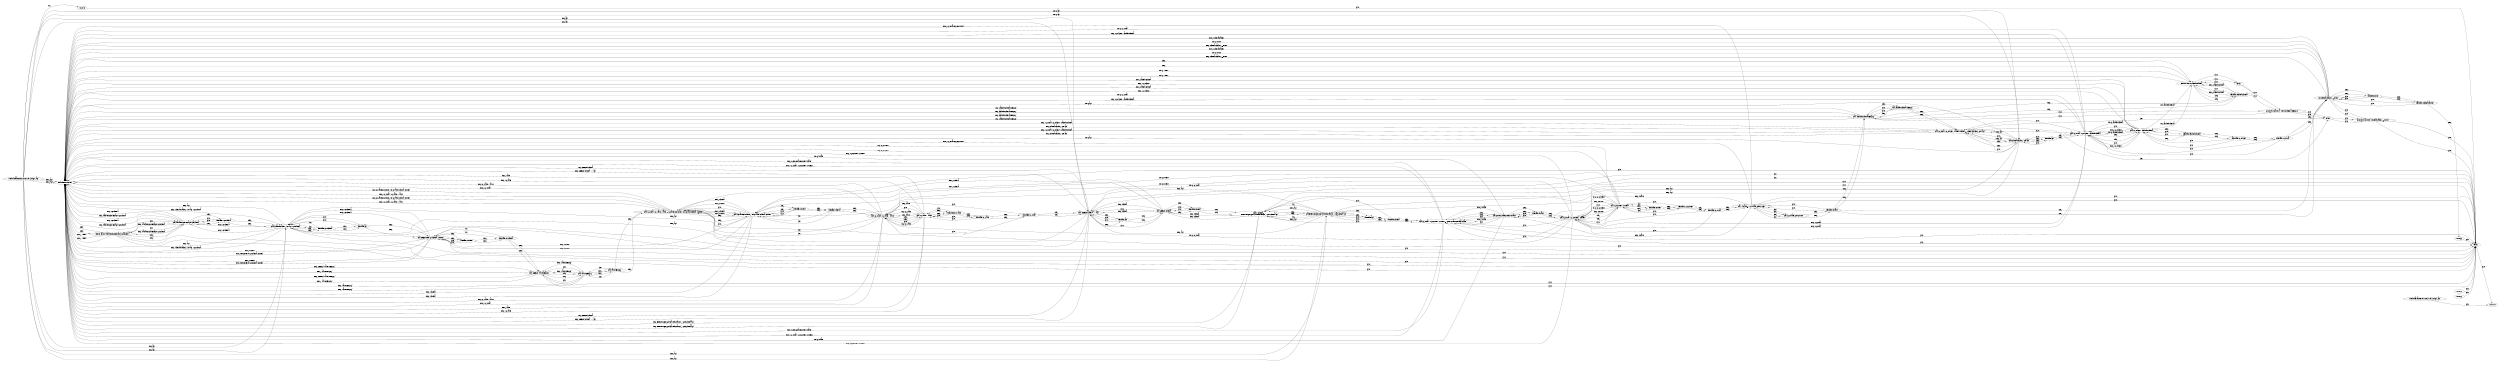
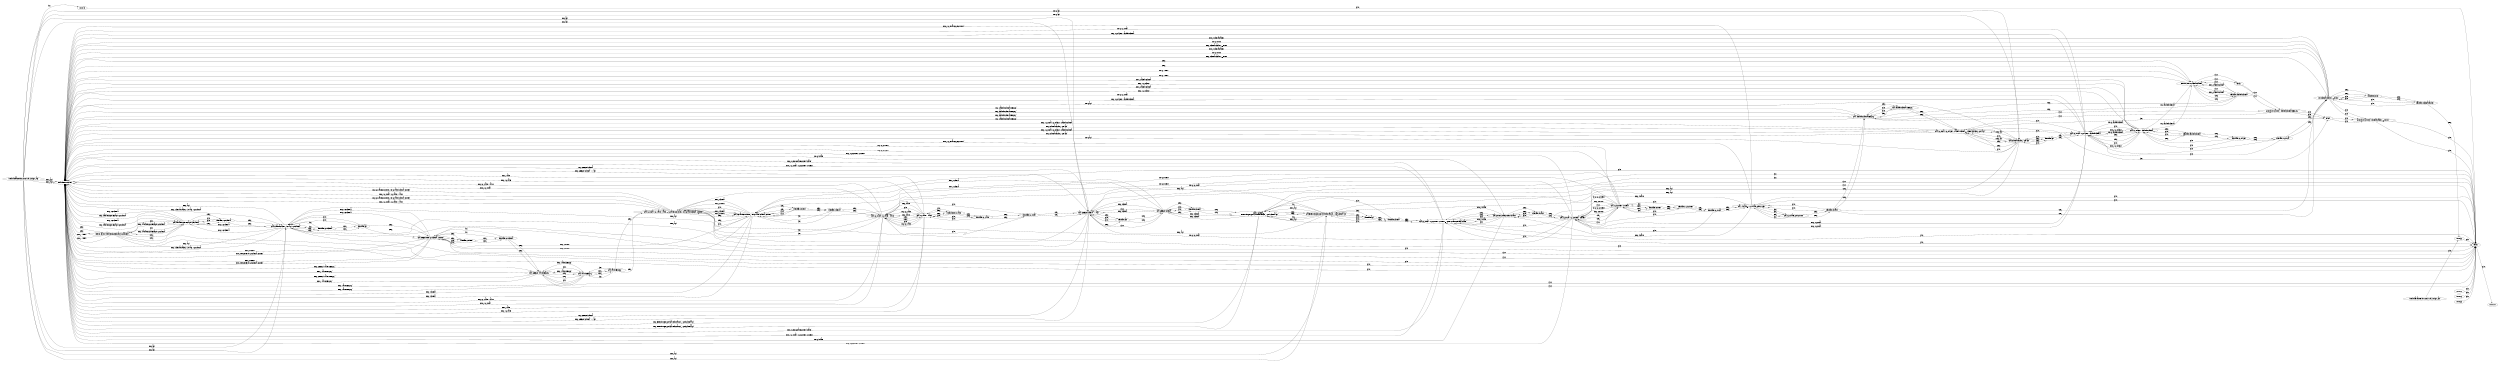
  digraph {
    rankdir=LR
    n1 [label="(MethodReturn,RET)"]
    n2 [label="(Return,return handle_scope.Escape(v8_schema);)"]
    n3 [label="(Return,return cached_schema;)"]
    n4 [label="(Block,)"]
    n5 [label="(Call,handle_scope.Escape(v8_schema))"]
    n6 [label="(Block,)"]
    n7 [label="(Identifier,cached_schema)"]
    n8 [label="(MethodParameterIn,const std::string& api)"]
    n9 [label="(Call,ExtensionAPI::GetSharedInstance()->GetSchema(api))"]
    n10 [label="(Call,CHECK(schema) << api)"]
    n11 [label="(Call,schema_cache_->Set(api, v8_schema))"]
    n12 [label="(Call,schema_cache_->Get(api))"]
    1000145
    n14 [label="(Call,* schema =\n      ExtensionAPI::GetSharedInstance()->GetSchema(api))"]
    n15 [label="(Identifier,api)"]
    n16 [label="(Identifier,api)"]
    n17 [label="(Identifier,v8_schema)"]
    n18 [label="(Call,v8::Local<v8::Object> cached_schema = schema_cache_->Get(api))"]
    n19 [label="(Identifier,api)"]
    n20 [label="(MethodParameterOut,const std::string& api)"]
    1000100
    n22 [label="(Call,* isolate = v8::Isolate::GetCurrent())"]
    n23 [label="(Call,v8::Isolate::GetCurrent())"]
    n24 [label="(Call,GetOrCreateContext(isolate))"]
    n25 [label="(Identifier,isolate)"]
    n26 [label="(Call,v8::Local<v8::Context> context = GetOrCreateContext(isolate))"]
    n27 [label="(Identifier,isolate)"]
    n28 [label="(Set,schema_cache_ != NULL)"]
    n29 [label="(Call,!cached_schema.IsEmpty())"]
    n30 [label="(ControlStructure,if (schema_cache_ != NULL))"]
    n31 [label="(Identifier,NULL)"]
-   n32 [label="(ControlStructure,if (!return_schema.IsEmpty()))"]
+   n32 [label="(ControlStructure,if (!cached_schema.IsEmpty()))"]
    n33 [label="(Call,cached_schema.IsEmpty())"]
    n34 [label="(Call,v8::Context> context)"]
    n35 [label="(Call,v8::Local<v8::Context> context)"]
    n36 [label="(Identifier,context)"]
    n37 [label="(Call,v8_value_converter->ToV8Value(schema, context))"]
    n38 [label="(Call,v8::Local<v8::Value> value)"]
    n39 [label="(Identifier,v8::Context)"]
    n40 [label="(Call,v8::Local<v8::Value> value = v8_value_converter->ToV8Value(schema, context))"]
    n41 [label="(Identifier,context)"]
    n42 [label="(Call,DeepFreeze(v8_schema, context))"]
    n43 [label="(Identifier,v8::Local)"]
    n44 [label="(Call,v8::Value> value)"]
    n45 [label="(Call,CHECK(schema))"]
    n46 [label="(Identifier,schema)"]
    n47 [label="(Identifier,schema)"]
    n48 [label="(Identifier,schema_cache_)"]
    1000136
    n50 [label="(Block,)"]
    n51 [label="(MethodReturn,value)"]
    n52 [label="(Identifier,v8::Value)"]
    n53 [label="(Identifier,v8::Local)"]
    n54 [label="(Identifier,schema)"]
    n55 [label="(Identifier,context)"]
    n56 [label="(Call,value.IsEmpty())"]
    n57 [label="(Call,!value.IsEmpty())"]
    n58 [label="(Call,CHECK(!value.IsEmpty()))"]
    n59 [label="(Identifier,v8_schema)"]
    n60 [label="(Identifier,api)"]
    n61 [label="(Identifier,v8_schema)"]
    n62 [label="(Call,v8::Object> cached_schema)"]
    n63 [label="(Identifier,cached_schema)"]
    n64 [label="(Call,v8::Local<v8::Object> cached_schema)"]
    n65 [label="(Identifier,v8::Object)"]
    n66 [label="(Identifier,v8::Local)"]
    1000122
    1000126
+   1000135
    n1 -> n2 [label="CFG: "]
    n1 -> n2 [label="CFG: "]
    n1 -> n3 [label="CFG: "]
    n1 -> n3 [label="CFG: "]
    n2 -> n1 [label="DDG: <RET>"]
    n2 -> n1 [label="DDG: <RET>"]
    n2 -> n4 [label="AST: "]
    n2 -> n4 [label="AST: "]
    n2 -> n5 [label="CFG: "]
    n2 -> n5 [label="CFG: "]
    n3 -> n1 [label="DDG: <RET>"]
    n3 -> n1 [label="DDG: <RET>"]
    n3 -> n6 [label="AST: "]
    n3 -> n6 [label="AST: "]
    n3 -> n7 [label="CFG: "]
    n3 -> n7 [label="CFG: "]
    n4 -> 1000100 [label="AST: "]
    n5 -> n1 [label="DDG: v8_schema"]
    n5 -> n1 [label="DDG: handle_scope.Escape(v8_schema)"]
    n5 -> n1 [label="DDG: v8_schema"]
    n5 -> n1 [label="DDG: handle_scope.Escape(v8_schema)"]
    n5 -> n2 [label="AST: "]
    n5 -> n2 [label="DDG: handle_scope.Escape(v8_schema)"]
    n5 -> n2 [label="AST: "]
    n5 -> n2 [label="DDG: handle_scope.Escape(v8_schema)"]
    n5 -> n61 [label="CFG: "]
    n5 -> n61 [label="CFG: "]
    n6 -> n32 [label="AST: "]
    n6 -> n32 [label="AST: "]
    n7 -> n3 [label="AST: "]
    n7 -> n3 [label="DDG: cached_schema"]
    n7 -> n3 [label="AST: "]
    n7 -> n3 [label="DDG: cached_schema"]
    n7 -> n29 [label="CFG: "]
    n7 -> n29 [label="CFG: "]
    n8 -> n1 [label="DDG: api"]
    n8 -> n1 [label="DDG: api"]
    n8 -> n9 [label="DDG: api"]
    n8 -> n9 [label="DDG: api"]
    n8 -> n10 [label="DDG: api"]
    n8 -> n10 [label="DDG: api"]
    n8 -> n11 [label="DDG: api"]
    n8 -> n11 [label="DDG: api"]
    n8 -> n12 [label="DDG: api"]
    n8 -> n12 [label="DDG: api"]
    n8 -> 1000145 [label="AST: "]
    n9 -> n10 [label="DDG: api"]
    n9 -> n10 [label="DDG: api"]
    n9 -> n14 [label="AST: "]
    n9 -> n14 [label="DDG: api"]
    n9 -> n14 [label="AST: "]
    n9 -> n14 [label="DDG: api"]
    n9 -> n15 [label="CFG: "]
    n9 -> n15 [label="CFG: "]
    n10 -> n1 [label="DDG: CHECK(schema)"]
    n10 -> n1 [label="DDG: CHECK(schema) << api"]
    n10 -> n1 [label="DDG: CHECK(schema)"]
    n10 -> n1 [label="DDG: CHECK(schema) << api"]
    n10 -> n4 [label="AST: "]
    n10 -> n4 [label="AST: "]
    n10 -> n11 [label="DDG: api"]
    n10 -> n11 [label="DDG: api"]
    n10 -> n16 [label="CFG: "]
    n10 -> n16 [label="CFG: "]
    n11 -> n1 [label="DDG: api"]
    n11 -> n1 [label="DDG: schema_cache_->Set(api, v8_schema)"]
    n11 -> n1 [label="DDG: api"]
    n11 -> n1 [label="DDG: schema_cache_->Set(api, v8_schema)"]
    n11 -> n4 [label="AST: "]
    n11 -> n4 [label="AST: "]
    n11 -> n5 [label="DDG: v8_schema"]
    n11 -> n5 [label="DDG: v8_schema"]
    n11 -> n17 [label="CFG: "]
    n11 -> n17 [label="CFG: "]
    n12 -> n1 [label="DDG: api"]
    n12 -> n1 [label="DDG: api"]
    n12 -> n9 [label="DDG: api"]
    n12 -> n9 [label="DDG: api"]
    n12 -> n18 [label="AST: "]
    n12 -> n18 [label="DDG: api"]
    n12 -> n18 [label="AST: "]
    n12 -> n18 [label="DDG: api"]
    n12 -> n19 [label="CFG: "]
    n12 -> n19 [label="CFG: "]
    1000145 -> n4 [label="AST: "]
    n14 -> n1 [label="DDG: ExtensionAPI::GetSharedInstance()->GetSchema(api)"]
    n14 -> n1 [label="DDG: ExtensionAPI::GetSharedInstance()->GetSchema(api)"]
    n14 -> n4 [label="AST: "]
    n14 -> n4 [label="AST: "]
    n14 -> n9 [label="CFG: "]
    n14 -> n9 [label="CFG: "]
    n14 -> n45 [label="DDG: schema"]
    n14 -> n45 [label="DDG: schema"]
    n15 -> n9 [label="AST: "]
    n15 -> n9 [label="AST: "]
    n15 -> n47 [label="CFG: "]
    n15 -> n47 [label="CFG: "]
    n16 -> n10 [label="AST: "]
    n16 -> n10 [label="AST: "]
    n16 -> n45 [label="CFG: "]
    n16 -> n45 [label="CFG: "]
    n17 -> n11 [label="AST: "]
    n17 -> n11 [label="AST: "]
    n17 -> n60 [label="CFG: "]
    n17 -> n60 [label="CFG: "]
    n18 -> n1 [label="DDG: schema_cache_->Get(api)"]
    n18 -> n1 [label="DDG: v8::Local<v8::Object> cached_schema"]
    n18 -> n1 [label="DDG: schema_cache_->Get(api)"]
    n18 -> n1 [label="DDG: v8::Local<v8::Object> cached_schema"]
    n18 -> n12 [label="CFG: "]
    n18 -> n12 [label="CFG: "]
    n18 -> n50 [label="AST: "]
    n18 -> n50 [label="AST: "]
    n19 -> n12 [label="AST: "]
    n19 -> n12 [label="AST: "]
    n19 -> n64 [label="CFG: "]
    n19 -> n64 [label="CFG: "]
-   n20 -> 1000100 [label="AST: "]
+   n20 -> 1000136 [label="AST: "]
    n22 -> n1 [label="DDG: v8::Isolate::GetCurrent()"]
    n22 -> n1 [label="DDG: v8::Isolate::GetCurrent()"]
    n22 -> n4 [label="AST: "]
    n22 -> n4 [label="AST: "]
    n22 -> n23 [label="CFG: "]
    n22 -> n23 [label="CFG: "]
    n22 -> n24 [label="DDG: isolate"]
    n22 -> n24 [label="DDG: isolate"]
    n23 -> n22 [label="AST: "]
    n23 -> n22 [label="AST: "]
    n23 -> n25 [label="CFG: "]
    n23 -> n25 [label="CFG: "]
    n24 -> n1 [label="DDG: isolate"]
    n24 -> n1 [label="DDG: isolate"]
    n24 -> n26 [label="AST: "]
    n24 -> n26 [label="DDG: isolate"]
    n24 -> n26 [label="AST: "]
    n24 -> n26 [label="DDG: isolate"]
    n24 -> n27 [label="CFG: "]
    n24 -> n27 [label="CFG: "]
    n25 -> n22 [label="AST: "]
    n25 -> n22 [label="AST: "]
    n25 -> n28 [label="CFG: "]
    n25 -> n28 [label="CFG: "]
    n25 -> n29 [label="CFG: "]
    n25 -> n29 [label="CFG: "]
    n26 -> n1 [label="DDG: GetOrCreateContext(isolate)"]
    n26 -> n1 [label="DDG: v8::Local<v8::Context> context"]
    n26 -> n1 [label="DDG: GetOrCreateContext(isolate)"]
    n26 -> n1 [label="DDG: v8::Local<v8::Context> context"]
    n26 -> n4 [label="AST: "]
    n26 -> n4 [label="AST: "]
    n26 -> n24 [label="CFG: "]
    n26 -> n24 [label="CFG: "]
    n27 -> n24 [label="AST: "]
    n27 -> n24 [label="AST: "]
    n27 -> n35 [label="CFG: "]
    n27 -> n35 [label="CFG: "]
    n28 -> n1 [label="DDG: schema_cache_ != NULL"]
    n28 -> n1 [label="DDG: schema_cache_"]
    n28 -> n1 [label="DDG: NULL"]
    n28 -> n1 [label="DDG: schema_cache_ != NULL"]
    n28 -> n1 [label="DDG: schema_cache_"]
    n28 -> n1 [label="DDG: NULL"]
    n28 -> n30 [label="AST: "]
    n28 -> n30 [label="AST: "]
    n28 -> n31 [label="CFG: "]
    n28 -> n31 [label="CFG: "]
    n29 -> n1 [label="DDG: !cached_schema.IsEmpty()"]
    n29 -> n1 [label="DDG: cached_schema.IsEmpty()"]
    n29 -> n1 [label="DDG: !cached_schema.IsEmpty()"]
    n29 -> n1 [label="DDG: cached_schema.IsEmpty()"]
    n29 -> n32 [label="AST: "]
    n29 -> n32 [label="AST: "]
    n29 -> n33 [label="CFG: "]
    n29 -> n33 [label="CFG: "]
    n30 -> n4 [label="AST: "]
    n30 -> n4 [label="AST: "]
    n31 -> n28 [label="AST: "]
    n31 -> n28 [label="AST: "]
    n31 -> n48 [label="CFG: "]
    n31 -> n48 [label="CFG: "]
    n32 -> n50 [label="AST: "]
    n32 -> n50 [label="AST: "]
    n33 -> n18 [label="CFG: "]
    n33 -> n18 [label="CFG: "]
    n33 -> n29 [label="AST: "]
    n33 -> n29 [label="AST: "]
    n34 -> n1 [label="DDG: v8::Context"]
    n34 -> n1 [label="DDG: v8::Context"]
    n34 -> n35 [label="AST: "]
    n34 -> n35 [label="DDG: v8::Context"]
    n34 -> n35 [label="DDG: context"]
    n34 -> n35 [label="AST: "]
    n34 -> n35 [label="DDG: v8::Context"]
    n34 -> n35 [label="DDG: context"]
    n34 -> n36 [label="CFG: "]
    n34 -> n36 [label="CFG: "]
    n34 -> n37 [label="DDG: context"]
    n34 -> n37 [label="DDG: context"]
    n35 -> n1 [label="DDG: v8::Context> context"]
    n35 -> n1 [label="DDG: v8::Context> context"]
    n35 -> n26 [label="AST: "]
    n35 -> n26 [label="AST: "]
    n35 -> n34 [label="CFG: "]
    n35 -> n34 [label="CFG: "]
    n35 -> n38 [label="DDG: v8::Local"]
    n35 -> n38 [label="DDG: v8::Local"]
    n36 -> n34 [label="AST: "]
    n36 -> n34 [label="AST: "]
    n36 -> n39 [label="CFG: "]
    n36 -> n39 [label="CFG: "]
    n37 -> n1 [label="DDG: schema"]
    n37 -> n1 [label="DDG: schema"]
    n37 -> n40 [label="AST: "]
    n37 -> n40 [label="DDG: schema"]
    n37 -> n40 [label="DDG: context"]
    n37 -> n40 [label="AST: "]
    n37 -> n40 [label="DDG: schema"]
    n37 -> n40 [label="DDG: context"]
    n37 -> n41 [label="CFG: "]
    n37 -> n41 [label="CFG: "]
    n37 -> n42 [label="DDG: context"]
    n37 -> n42 [label="DDG: context"]
    n38 -> n1 [label="DDG: v8::Value> value"]
    n38 -> n1 [label="DDG: v8::Local"]
    n38 -> n1 [label="DDG: v8::Value> value"]
    n38 -> n1 [label="DDG: v8::Local"]
    n38 -> n40 [label="AST: "]
    n38 -> n40 [label="AST: "]
    n38 -> n44 [label="CFG: "]
    n38 -> n44 [label="CFG: "]
    n39 -> n34 [label="AST: "]
    n39 -> n34 [label="AST: "]
    n39 -> n43 [label="CFG: "]
    n39 -> n43 [label="CFG: "]
    n40 -> n1 [label="DDG: v8_value_converter->ToV8Value(schema, context)"]
    n40 -> n1 [label="DDG: v8::Local<v8::Value> value"]
    n40 -> n1 [label="DDG: v8_value_converter->ToV8Value(schema, context)"]
    n40 -> n1 [label="DDG: v8::Local<v8::Value> value"]
    n40 -> n4 [label="AST: "]
    n40 -> n4 [label="AST: "]
    n40 -> n37 [label="CFG: "]
    n40 -> n37 [label="CFG: "]
    n41 -> n37 [label="AST: "]
    n41 -> n37 [label="AST: "]
    n41 -> n54 [label="CFG: "]
    n41 -> n54 [label="CFG: "]
    n42 -> n1 [label="DDG: context"]
    n42 -> n1 [label="DDG: DeepFreeze(v8_schema, context)"]
    n42 -> n1 [label="DDG: context"]
    n42 -> n1 [label="DDG: DeepFreeze(v8_schema, context)"]
    n42 -> n4 [label="AST: "]
    n42 -> n4 [label="AST: "]
    n42 -> n11 [label="DDG: v8_schema"]
    n42 -> n11 [label="DDG: v8_schema"]
    n42 -> n55 [label="CFG: "]
    n42 -> n55 [label="CFG: "]
    n43 -> n22 [label="CFG: "]
    n43 -> n22 [label="CFG: "]
    n43 -> n35 [label="AST: "]
    n43 -> n35 [label="AST: "]
    n44 -> n1 [label="DDG: value"]
    n44 -> n1 [label="DDG: v8::Value"]
    n44 -> n1 [label="DDG: value"]
    n44 -> n1 [label="DDG: v8::Value"]
    n44 -> n38 [label="AST: "]
    n44 -> n38 [label="DDG: v8::Value"]
    n44 -> n38 [label="DDG: value"]
    n44 -> n38 [label="AST: "]
    n44 -> n38 [label="DDG: v8::Value"]
    n44 -> n38 [label="DDG: value"]
    n44 -> n51 [label="CFG: "]
    n44 -> n51 [label="CFG: "]
    n45 -> n10 [label="AST: "]
    n45 -> n10 [label="DDG: schema"]
    n45 -> n10 [label="AST: "]
    n45 -> n10 [label="DDG: schema"]
    n45 -> n37 [label="DDG: schema"]
    n45 -> n37 [label="DDG: schema"]
    n45 -> n46 [label="CFG: "]
    n45 -> n46 [label="CFG: "]
    n46 -> n14 [label="CFG: "]
    n46 -> n14 [label="CFG: "]
    n46 -> n45 [label="AST: "]
    n46 -> n45 [label="AST: "]
    n47 -> n14 [label="AST: "]
    n47 -> n14 [label="AST: "]
    n47 -> n26 [label="CFG: "]
    n47 -> n26 [label="CFG: "]
    n48 -> n28 [label="AST: "]
    n48 -> n28 [label="AST: "]
    n48 -> 1000136 [label="CFG: "]
    1000136 -> n4 [label="AST: "]
    n50 -> n30 [label="AST: "]
    n50 -> n30 [label="AST: "]
    n51 -> n44 [label="AST: "]
    n51 -> n44 [label="AST: "]
    n51 -> n52 [label="CFG: "]
    n51 -> n52 [label="CFG: "]
    n52 -> n44 [label="AST: "]
    n52 -> n44 [label="AST: "]
    n52 -> n53 [label="CFG: "]
    n52 -> n53 [label="CFG: "]
    n53 -> n10 [label="CFG: "]
    n53 -> n10 [label="CFG: "]
    n53 -> n38 [label="AST: "]
    n53 -> n38 [label="AST: "]
    n54 -> n37 [label="AST: "]
    n54 -> n37 [label="AST: "]
    n54 -> n38 [label="CFG: "]
    n54 -> n38 [label="CFG: "]
    n55 -> n42 [label="AST: "]
    n55 -> n42 [label="AST: "]
    n55 -> n59 [label="CFG: "]
    n55 -> n59 [label="CFG: "]
    n56 -> n40 [label="CFG: "]
    n56 -> n40 [label="CFG: "]
    n56 -> n57 [label="AST: "]
    n56 -> n57 [label="AST: "]
    n57 -> n1 [label="DDG: value.IsEmpty()"]
    n57 -> n1 [label="DDG: value.IsEmpty()"]
    n57 -> n56 [label="CFG: "]
    n57 -> n56 [label="CFG: "]
    n57 -> n58 [label="AST: "]
    n57 -> n58 [label="DDG: value.IsEmpty()"]
    n57 -> n58 [label="AST: "]
    n57 -> n58 [label="DDG: value.IsEmpty()"]
    n58 -> n1 [label="DDG: CHECK(!value.IsEmpty())"]
    n58 -> n1 [label="DDG: !value.IsEmpty()"]
    n58 -> n1 [label="DDG: CHECK(!value.IsEmpty())"]
    n58 -> n1 [label="DDG: !value.IsEmpty()"]
    n58 -> n4 [label="AST: "]
    n58 -> n4 [label="AST: "]
    n58 -> n57 [label="CFG: "]
    n58 -> n57 [label="CFG: "]
    n59 -> n42 [label="AST: "]
    n59 -> n42 [label="AST: "]
    n59 -> n58 [label="CFG: "]
    n59 -> n58 [label="CFG: "]
    n60 -> n11 [label="AST: "]
    n60 -> n11 [label="AST: "]
    n60 -> n42 [label="CFG: "]
    n60 -> n42 [label="CFG: "]
    n61 -> n5 [label="AST: "]
    n61 -> n5 [label="AST: "]
    n61 -> n11 [label="CFG: "]
    n61 -> n11 [label="CFG: "]
    n62 -> n1 [label="DDG: v8::Object"]
    n62 -> n1 [label="DDG: cached_schema"]
    n62 -> n1 [label="DDG: v8::Object"]
    n62 -> n1 [label="DDG: cached_schema"]
    n62 -> n3 [label="DDG: cached_schema"]
    n62 -> n3 [label="DDG: cached_schema"]
    n62 -> n63 [label="CFG: "]
    n62 -> n63 [label="CFG: "]
    n62 -> n64 [label="AST: "]
    n62 -> n64 [label="DDG: v8::Object"]
    n62 -> n64 [label="DDG: cached_schema"]
    n62 -> n64 [label="AST: "]
    n62 -> n64 [label="DDG: v8::Object"]
    n62 -> n64 [label="DDG: cached_schema"]
    n63 -> n62 [label="AST: "]
    n63 -> n62 [label="AST: "]
    n63 -> n65 [label="CFG: "]
    n63 -> n65 [label="CFG: "]
    n64 -> n1 [label="DDG: v8::Local"]
    n64 -> n1 [label="DDG: v8::Object> cached_schema"]
    n64 -> n1 [label="DDG: v8::Local"]
    n64 -> n1 [label="DDG: v8::Object> cached_schema"]
    n64 -> n18 [label="AST: "]
    n64 -> n18 [label="AST: "]
    n64 -> n35 [label="DDG: v8::Local"]
    n64 -> n35 [label="DDG: v8::Local"]
    n64 -> n62 [label="CFG: "]
    n64 -> n62 [label="CFG: "]
    n65 -> n62 [label="AST: "]
    n65 -> n62 [label="AST: "]
    n65 -> n66 [label="CFG: "]
    n65 -> n66 [label="CFG: "]
    n66 -> n28 [label="CFG: "]
    n66 -> n28 [label="CFG: "]
    n66 -> n64 [label="AST: "]
    n66 -> n64 [label="AST: "]
    1000122 -> n4 [label="AST: "]
    1000126 -> n4 [label="AST: "]
+   1000135 -> n4 [label="AST: "]
  }
